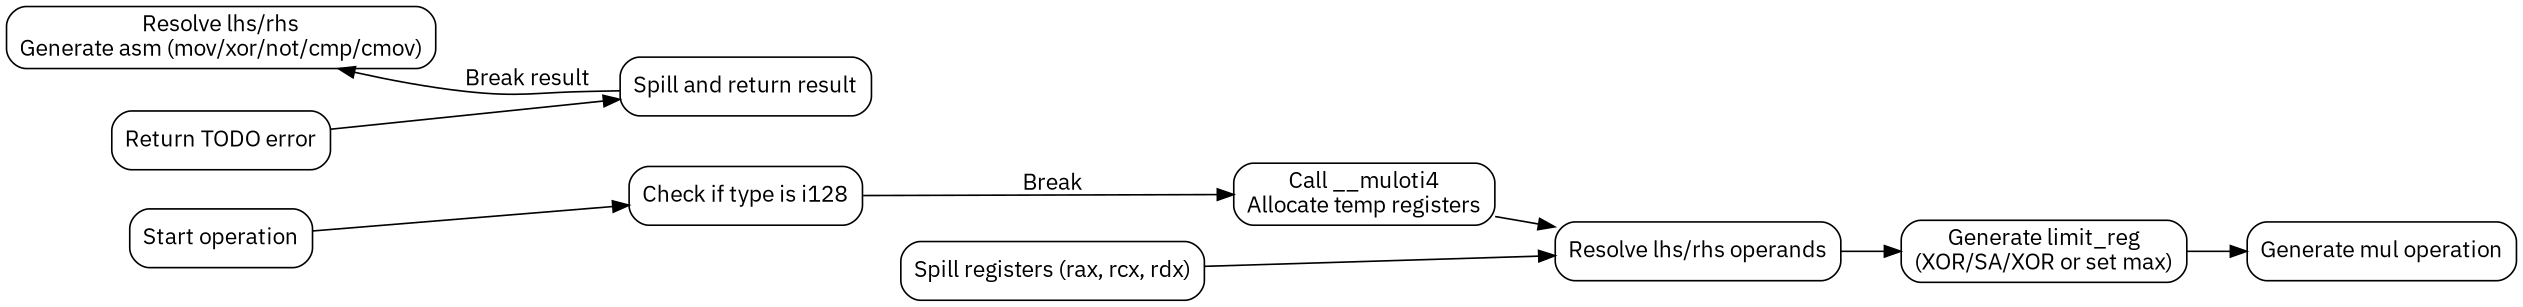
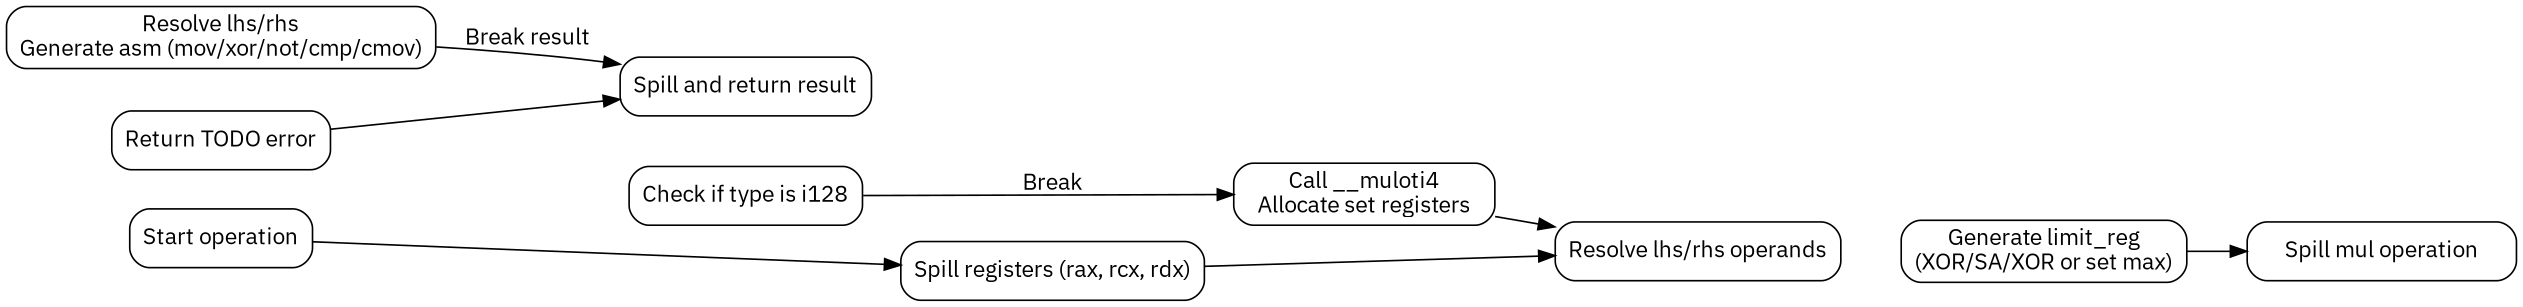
  digraph {
    fontname="IBM Plex Sans"
    rankdir=LR
    node [fontname="IBM Plex Sans" shape=box style=rounded]
    edge [fontname="IBM Plex Sans"]
    n1 [label="Start operation"]
    n2 [label="Check if type is i128"]
-   n3 [label="Call __muloti4\nAllocate temp registers"]
+   n3 [label="Call __muloti4\nAllocate set registers"]
    n4 [label="Resolve lhs/rhs operands"]
    n5 [label="Resolve lhs/rhs\nGenerate asm (mov/xor/not/cmp/cmov)"]
    n6 [label="Spill and return result"]
    n7 [label="Return TODO error"]
    n8 [label="Spill registers (rax, rcx, rdx)"]
    n9 [label="Generate limit_reg\n(XOR/SA/XOR or set max)"]
-   n10 [label="Generate mul operation"]
-   n1 -> n2
+   n10 [label="Spill mul operation"]
+   n1 -> n8
    n2 -> n3 [label=Break]
    n3 -> n4
-   n4 -> n9
-   n6 -> n5 [label="Break result"]
+   n5 -> n6 [label="Break result"]
    n7 -> n6
    n8 -> n4
    n9 -> n10
  }
